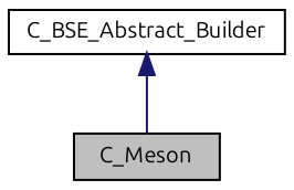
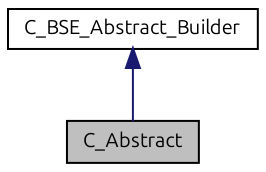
  digraph {
    fontname=Ubuntu
    node [color=black fontname=Ubuntu fontsize=10 shape=record style=filled]
-   n1 [fillcolor=grey75 fontcolor=black height=0.2 label=C_Meson width=0.4]
+   n1 [fillcolor=grey75 fontcolor=black height=0.2 label=C_Abstract width=0.4]
    n2 [fillcolor=white height=0.2 label=C_BSE_Abstract_Builder width=0.4]
    n2 -> n1 [color=midnightblue dir=back fontname=Ubuntu fontsize=10 labelfontname=Helvetica labelfontsize=10 style=solid]
  }
